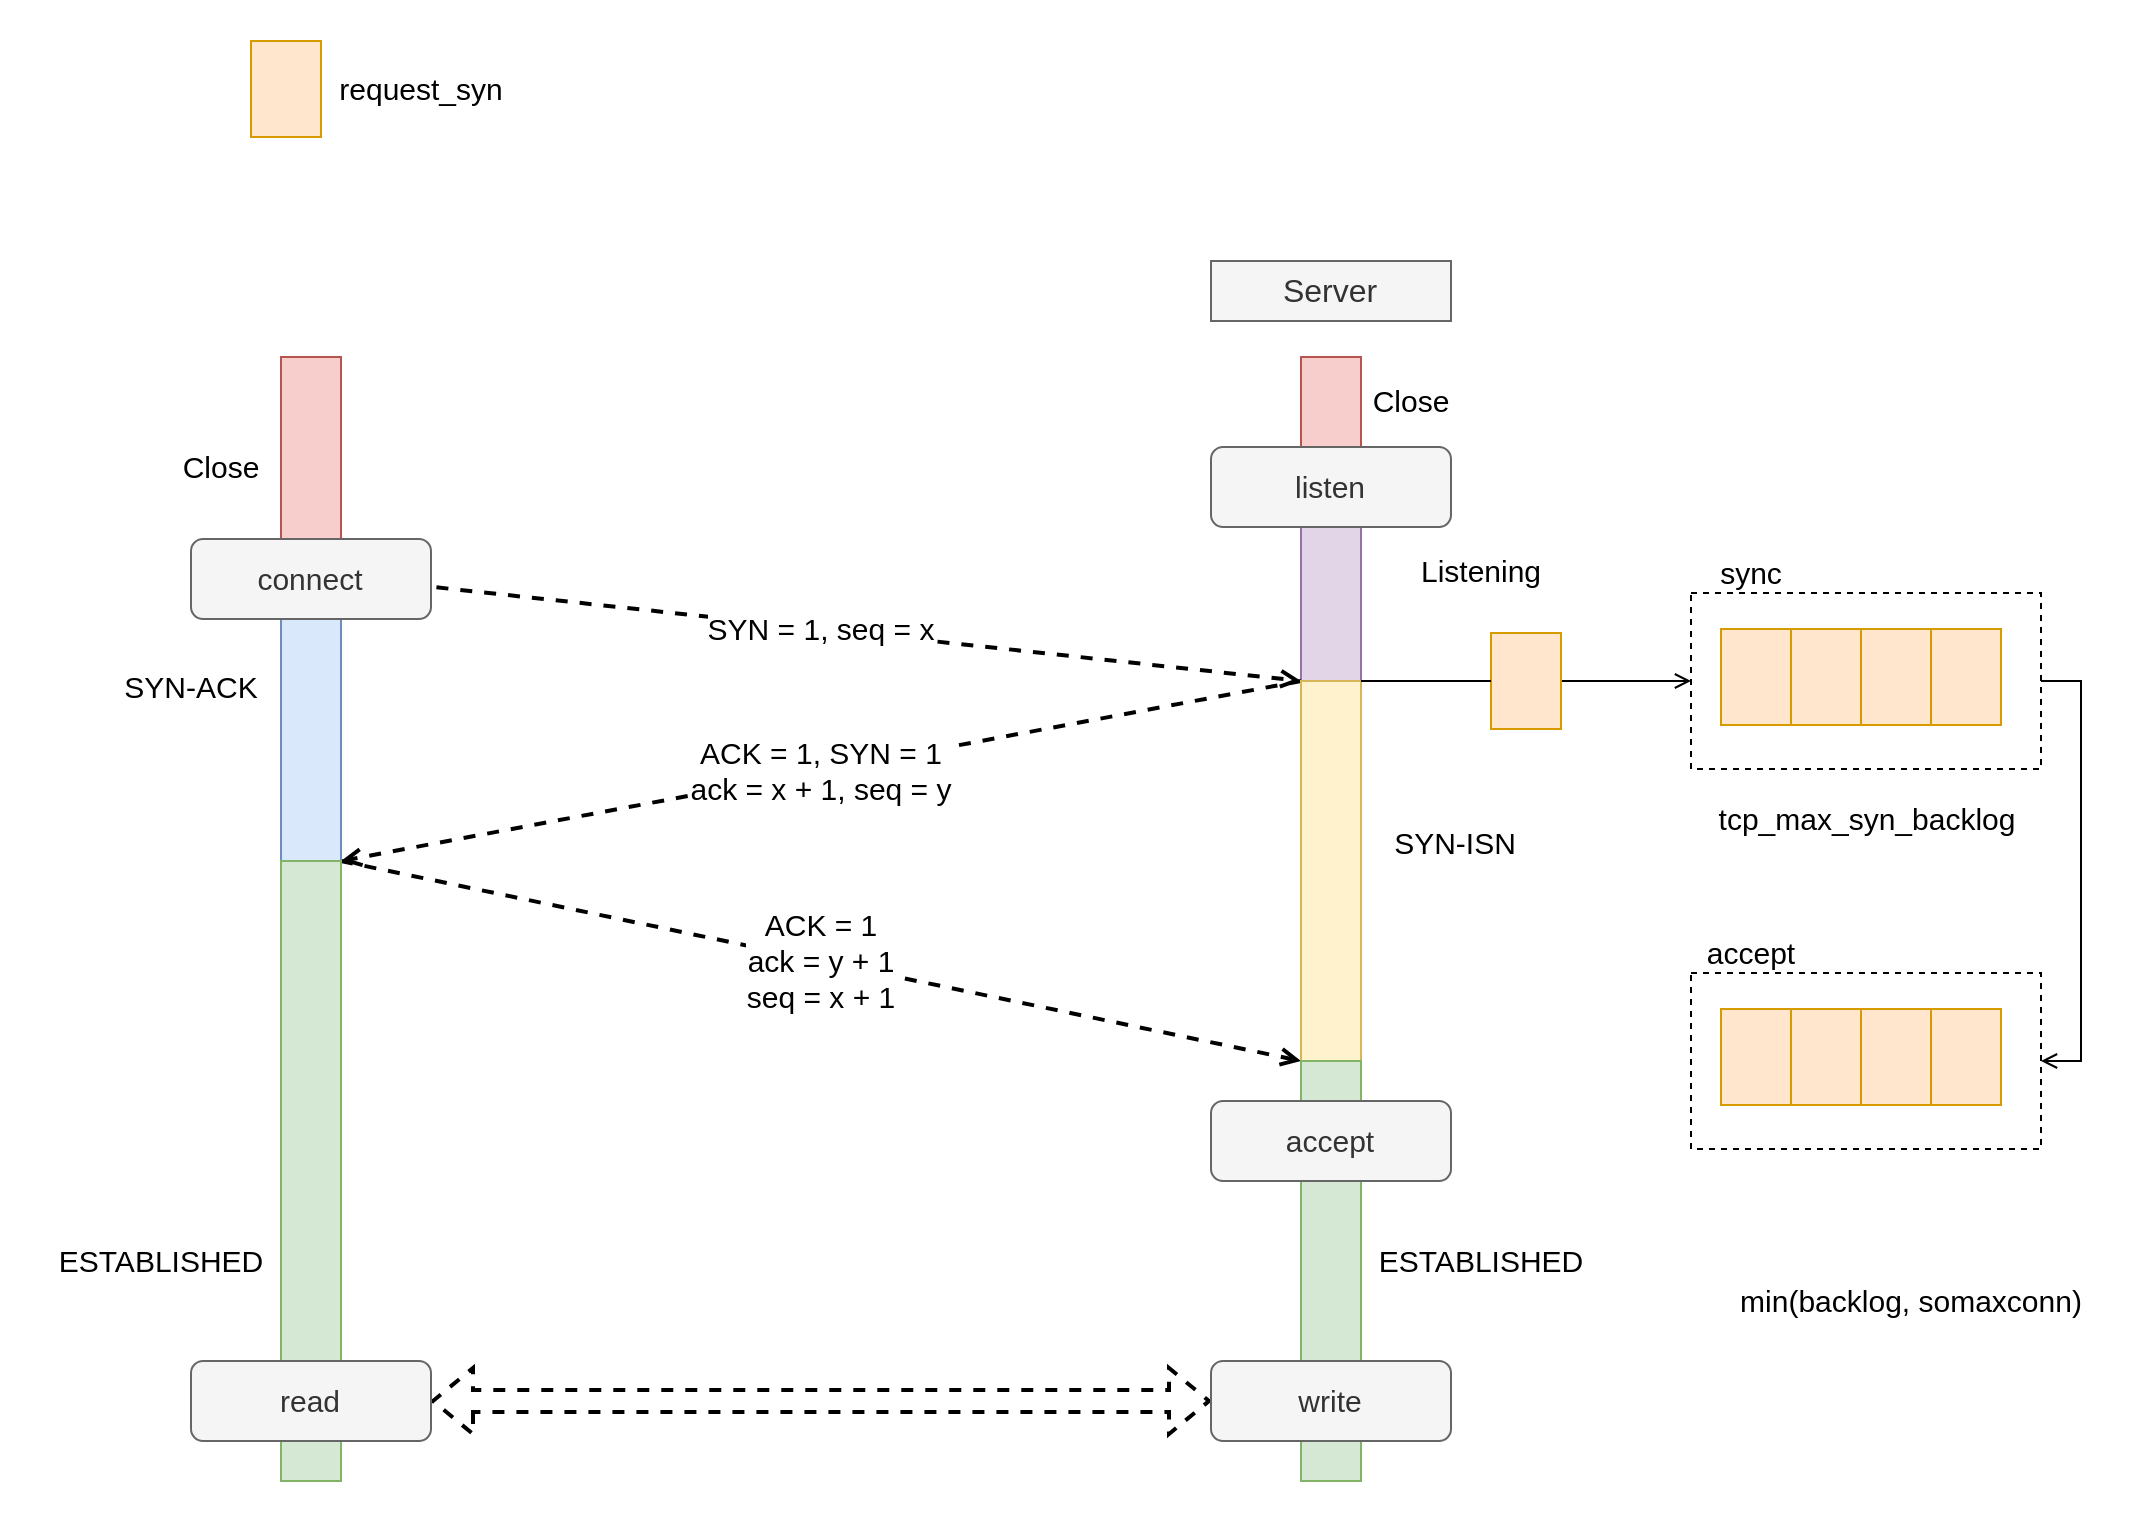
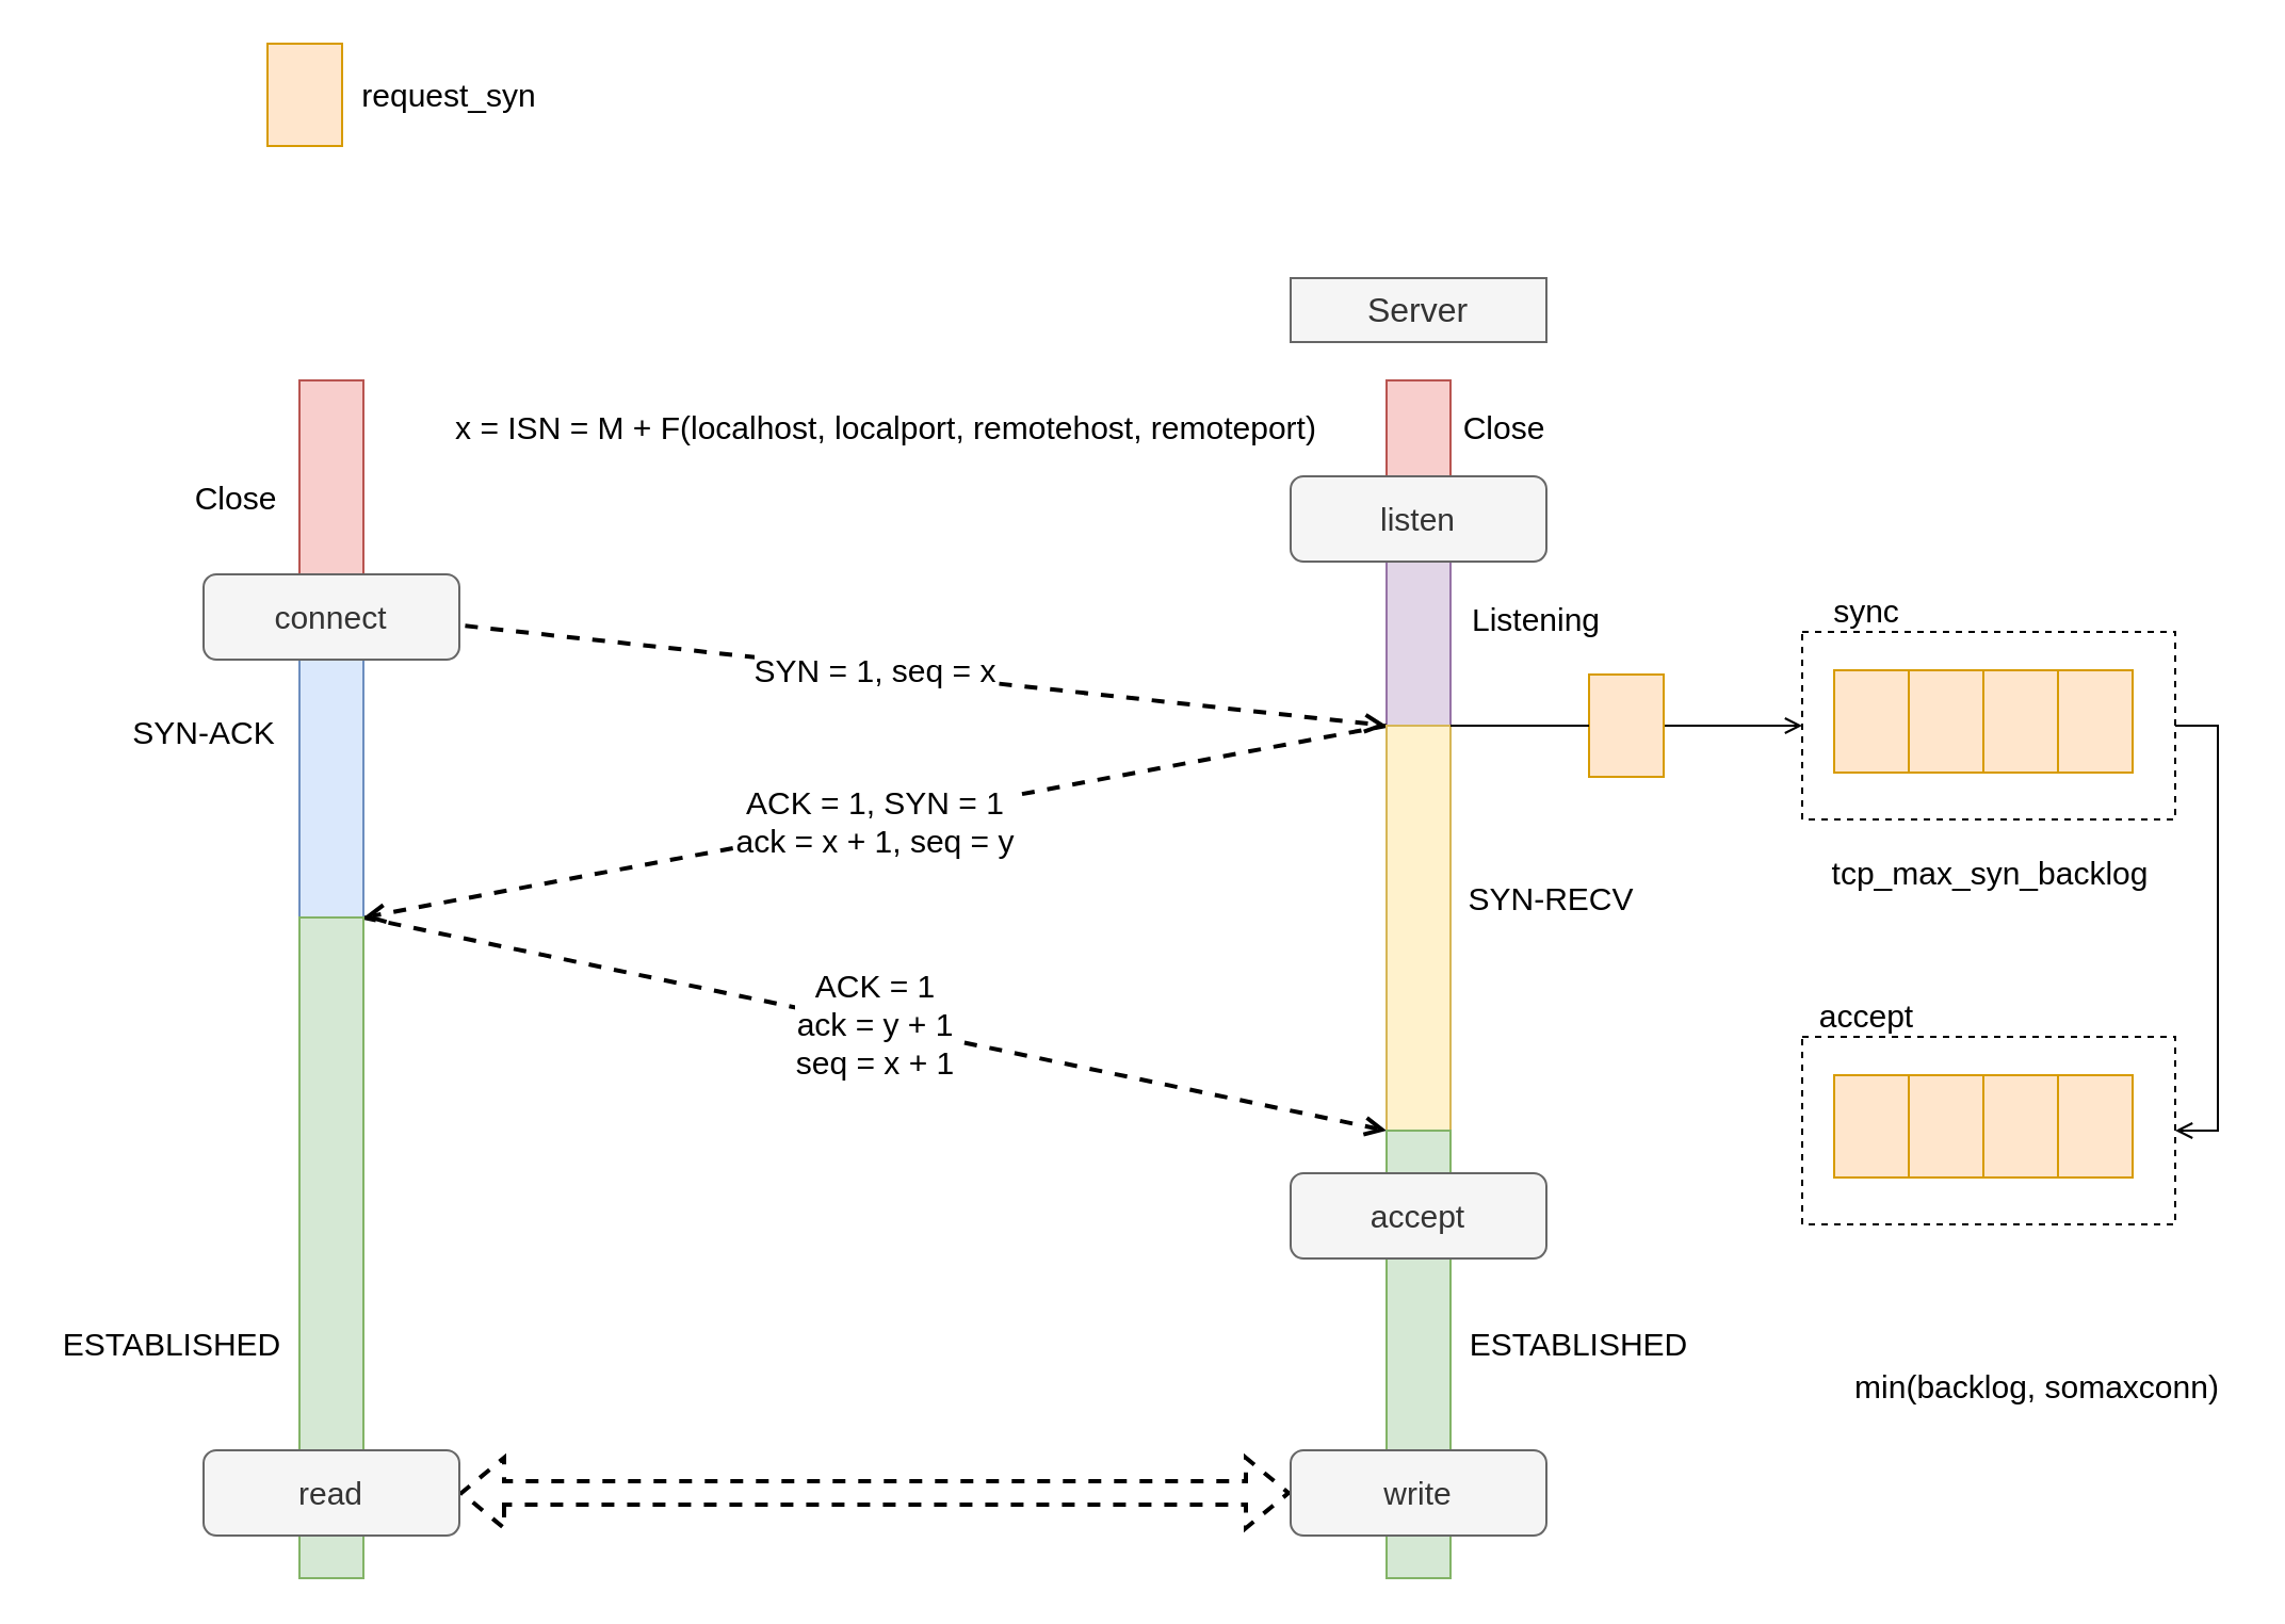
  <mxCell id="0" />
  <mxCell id="1" parent="0" />
  <mxCell id="2" value="" style="rounded=0;whiteSpace=wrap;html=1;strokeWidth=1;fontSize=16;dashed=1;fillColor=none;" vertex="1" parent="1"><mxGeometry x="845" y="296" width="175" height="88" as="geometry" /></mxCell>
  <mxCell id="3" value="" style="rounded=0;whiteSpace=wrap;html=1;strokeWidth=1;fontSize=16;dashed=1;fillColor=none;" vertex="1" parent="1"><mxGeometry x="845" y="486" width="175" height="88" as="geometry" /></mxCell>
  <mxCell id="4" value="Server" style="rounded=0;whiteSpace=wrap;html=1;strokeWidth=1;fontSize=16;fillColor=#f5f5f5;strokeColor=#666666;fontColor=#333333;" vertex="1" parent="1"><mxGeometry x="605" y="130" width="120" height="30" as="geometry" /></mxCell>
  <mxCell id="5" value="" style="rounded=0;whiteSpace=wrap;html=1;strokeWidth=1;fontSize=16;fillColor=#f8cecc;strokeColor=#b85450;" vertex="1" parent="1"><mxGeometry x="140" y="178" width="30" height="110" as="geometry" /></mxCell>
  <mxCell id="6" value="" style="rounded=0;whiteSpace=wrap;html=1;strokeWidth=1;fontSize=16;fillColor=#e1d5e7;strokeColor=#9673a6;" vertex="1" parent="1"><mxGeometry x="650" y="240" width="30" height="100" as="geometry" /></mxCell>
  <mxCell id="7" value="Close" style="text;html=1;align=center;verticalAlign=middle;resizable=0;points=[];autosize=1;strokeColor=none;fillColor=none;fontSize=15;" vertex="1" parent="1"><mxGeometry x="85" y="223" width="50" height="20" as="geometry" /></mxCell>
- <mxCell id="8" value="Listening" style="text;html=1;align=center;verticalAlign=middle;resizable=0;points=[];autosize=1;strokeColor=none;fillColor=none;fontSize=15;" vertex="1" parent="1"><mxGeometry x="700" y="275" width="80" height="20" as="geometry" /></mxCell>
+ <mxCell id="8" value="Listening" style="text;html=1;align=center;verticalAlign=middle;resizable=0;points=[];autosize=1;strokeColor=none;fillColor=none;fontSize=15;" vertex="1" parent="1"><mxGeometry x="680" y="280" width="80" height="20" as="geometry" /></mxCell>
  <mxCell id="9" value="SYN = 1, seq = x" style="rounded=0;orthogonalLoop=1;jettySize=auto;html=1;exitX=1;exitY=0;exitDx=0;exitDy=0;entryX=0;entryY=1;entryDx=0;entryDy=0;fontSize=15;dashed=1;strokeWidth=2;endArrow=open;endFill=0;" edge="1" parent="1" source="11" target="6"><mxGeometry relative="1" as="geometry" /></mxCell>
  <mxCell id="10" value="ACK = 1&lt;br&gt;ack = y + 1&lt;br&gt;seq = x + 1" style="edgeStyle=none;rounded=0;orthogonalLoop=1;jettySize=auto;html=1;exitX=1;exitY=1;exitDx=0;exitDy=0;entryX=0;entryY=1;entryDx=0;entryDy=0;dashed=1;fontSize=15;endArrow=open;endFill=0;strokeWidth=2;" edge="1" parent="1" source="11" target="14"><mxGeometry relative="1" as="geometry" /></mxCell>
  <mxCell id="11" value="" style="rounded=0;whiteSpace=wrap;html=1;strokeWidth=1;fontSize=16;fillColor=#dae8fc;strokeColor=#6c8ebf;" vertex="1" parent="1"><mxGeometry x="140" y="288" width="30" height="142" as="geometry" /></mxCell>
  <mxCell id="12" value="ACK = 1, SYN = 1&lt;br&gt;ack = x + 1, seq = y" style="edgeStyle=none;rounded=0;orthogonalLoop=1;jettySize=auto;html=1;exitX=0;exitY=0;exitDx=0;exitDy=0;entryX=1;entryY=1;entryDx=0;entryDy=0;dashed=1;fontSize=15;endArrow=open;endFill=0;strokeWidth=2;" edge="1" parent="1" source="14" target="11"><mxGeometry relative="1" as="geometry" /></mxCell>
  <mxCell id="13" style="edgeStyle=none;rounded=0;orthogonalLoop=1;jettySize=auto;html=1;exitX=1;exitY=0.5;exitDx=0;exitDy=0;entryX=0;entryY=0.5;entryDx=0;entryDy=0;fontSize=15;startArrow=none;startFill=0;endArrow=open;endFill=0;strokeWidth=1;" edge="1" parent="1" source="43" target="2"><mxGeometry relative="1" as="geometry" /></mxCell>
  <mxCell id="14" value="" style="rounded=0;whiteSpace=wrap;html=1;strokeWidth=1;fontSize=16;fillColor=#fff2cc;strokeColor=#d6b656;" vertex="1" parent="1"><mxGeometry x="650" y="340" width="30" height="190" as="geometry" /></mxCell>
  <mxCell id="15" value="SYN-ACK" style="text;html=1;align=center;verticalAlign=middle;resizable=0;points=[];autosize=1;strokeColor=none;fillColor=none;fontSize=15;" vertex="1" parent="1"><mxGeometry x="50" y="333" width="90" height="20" as="geometry" /></mxCell>
- <mxCell id="16" value="SYN-ISN" style="text;html=1;align=center;verticalAlign=middle;resizable=0;points=[];autosize=1;strokeColor=none;fillColor=none;fontSize=15;" vertex="1" parent="1"><mxGeometry x="682" y="411" width="90" height="20" as="geometry" /></mxCell>
+ <mxCell id="16" value="SYN-RECV" style="text;html=1;align=center;verticalAlign=middle;resizable=0;points=[];autosize=1;strokeColor=none;fillColor=none;fontSize=15;" vertex="1" parent="1"><mxGeometry x="682" y="411" width="90" height="20" as="geometry" /></mxCell>
  <mxCell id="17" value="" style="rounded=0;whiteSpace=wrap;html=1;strokeWidth=1;fontSize=16;fillColor=#d5e8d4;strokeColor=#82b366;" vertex="1" parent="1"><mxGeometry x="140" y="430" width="30" height="310" as="geometry" /></mxCell>
  <mxCell id="18" value="" style="rounded=0;whiteSpace=wrap;html=1;strokeWidth=1;fontSize=16;fillColor=#d5e8d4;strokeColor=#82b366;" vertex="1" parent="1"><mxGeometry x="650" y="530" width="30" height="210" as="geometry" /></mxCell>
  <mxCell id="19" value="ESTABLISHED" style="text;html=1;align=center;verticalAlign=middle;resizable=0;points=[];autosize=1;strokeColor=none;fillColor=none;fontSize=15;" vertex="1" parent="1"><mxGeometry x="20" y="620" width="120" height="20" as="geometry" /></mxCell>
  <mxCell id="20" value="ESTABLISHED" style="text;html=1;align=center;verticalAlign=middle;resizable=0;points=[];autosize=1;strokeColor=none;fillColor=none;fontSize=15;" vertex="1" parent="1"><mxGeometry x="680" y="620" width="120" height="20" as="geometry" /></mxCell>
  <mxCell id="21" value="" style="shape=flexArrow;endArrow=classic;html=1;rounded=0;dashed=1;fontSize=15;strokeWidth=2;entryX=0;entryY=0.5;entryDx=0;entryDy=0;exitX=1;exitY=0.5;exitDx=0;exitDy=0;startArrow=block;" edge="1" parent="1" source="36" target="37"><mxGeometry width="50" height="50" relative="1" as="geometry"><mxPoint x="485" y="580" as="sourcePoint" /><mxPoint x="535" y="530" as="targetPoint" /></mxGeometry></mxCell>
+ <mxCell id="22" value="x = ISN = M + F(localhost, localport, remotehost, remoteport)" style="text;html=1;align=center;verticalAlign=middle;resizable=0;points=[];autosize=1;strokeColor=none;fillColor=none;fontSize=15;" vertex="1" parent="1"><mxGeometry x="205" y="190" width="420" height="20" as="geometry" /></mxCell>
  <mxCell id="23" value="" style="rounded=0;whiteSpace=wrap;html=1;strokeWidth=1;fontSize=16;fillColor=#ffe6cc;strokeColor=#d79b00;" vertex="1" parent="1"><mxGeometry x="125" y="20" width="35" height="48" as="geometry" /></mxCell>
  <mxCell id="24" value="request_syn" style="text;html=1;align=center;verticalAlign=middle;resizable=0;points=[];autosize=1;strokeColor=none;fillColor=none;fontSize=15;" vertex="1" parent="1"><mxGeometry x="160" y="34" width="100" height="20" as="geometry" /></mxCell>
  <mxCell id="25" value="" style="rounded=0;whiteSpace=wrap;html=1;strokeWidth=1;fontSize=16;fillColor=#ffe6cc;strokeColor=#d79b00;" vertex="1" parent="1"><mxGeometry x="860" y="504" width="35" height="48" as="geometry" /></mxCell>
  <mxCell id="26" value="" style="rounded=0;whiteSpace=wrap;html=1;strokeWidth=1;fontSize=16;fillColor=#ffe6cc;strokeColor=#d79b00;" vertex="1" parent="1"><mxGeometry x="895" y="504" width="35" height="48" as="geometry" /></mxCell>
  <mxCell id="27" value="" style="rounded=0;whiteSpace=wrap;html=1;strokeWidth=1;fontSize=16;fillColor=#ffe6cc;strokeColor=#d79b00;" vertex="1" parent="1"><mxGeometry x="930" y="504" width="35" height="48" as="geometry" /></mxCell>
  <mxCell id="28" value="" style="rounded=0;whiteSpace=wrap;html=1;strokeWidth=1;fontSize=16;fillColor=#ffe6cc;strokeColor=#d79b00;" vertex="1" parent="1"><mxGeometry x="965" y="504" width="35" height="48" as="geometry" /></mxCell>
  <mxCell id="29" value="accept" style="text;html=1;align=center;verticalAlign=middle;resizable=0;points=[];autosize=1;strokeColor=none;fillColor=none;fontSize=15;" vertex="1" parent="1"><mxGeometry x="845" y="466" width="60" height="20" as="geometry" /></mxCell>
  <mxCell id="30" value="" style="rounded=0;whiteSpace=wrap;html=1;strokeWidth=1;fontSize=16;fillColor=#ffe6cc;strokeColor=#d79b00;" vertex="1" parent="1"><mxGeometry x="860" y="314" width="35" height="48" as="geometry" /></mxCell>
  <mxCell id="31" value="" style="rounded=0;whiteSpace=wrap;html=1;strokeWidth=1;fontSize=16;fillColor=#ffe6cc;strokeColor=#d79b00;" vertex="1" parent="1"><mxGeometry x="895" y="314" width="35" height="48" as="geometry" /></mxCell>
  <mxCell id="32" value="" style="rounded=0;whiteSpace=wrap;html=1;strokeWidth=1;fontSize=16;fillColor=#ffe6cc;strokeColor=#d79b00;" vertex="1" parent="1"><mxGeometry x="930" y="314" width="35" height="48" as="geometry" /></mxCell>
  <mxCell id="33" value="" style="rounded=0;whiteSpace=wrap;html=1;strokeWidth=1;fontSize=16;fillColor=#ffe6cc;strokeColor=#d79b00;" vertex="1" parent="1"><mxGeometry x="965" y="314" width="35" height="48" as="geometry" /></mxCell>
  <mxCell id="34" style="edgeStyle=orthogonalEdgeStyle;rounded=0;orthogonalLoop=1;jettySize=auto;html=1;exitX=1;exitY=0.5;exitDx=0;exitDy=0;entryX=1;entryY=0.5;entryDx=0;entryDy=0;fontSize=15;startArrow=none;startFill=0;endArrow=open;endFill=0;strokeWidth=1;" edge="1" parent="1" source="2" target="3"><mxGeometry relative="1" as="geometry" /></mxCell>
  <mxCell id="35" value="sync" style="text;html=1;align=center;verticalAlign=middle;resizable=0;points=[];autosize=1;strokeColor=none;fillColor=none;fontSize=15;" vertex="1" parent="1"><mxGeometry x="850" y="276" width="50" height="20" as="geometry" /></mxCell>
  <mxCell id="36" value="read" style="rounded=1;whiteSpace=wrap;html=1;fontSize=15;fillColor=#f5f5f5;strokeColor=#666666;fontColor=#333333;" vertex="1" parent="1"><mxGeometry x="95" y="680" width="120" height="40" as="geometry" /></mxCell>
  <mxCell id="37" value="write" style="rounded=1;whiteSpace=wrap;html=1;fontSize=15;fillColor=#f5f5f5;strokeColor=#666666;fontColor=#333333;" vertex="1" parent="1"><mxGeometry x="605" y="680" width="120" height="40" as="geometry" /></mxCell>
  <mxCell id="38" value="accept" style="rounded=1;whiteSpace=wrap;html=1;fontSize=15;fillColor=#f5f5f5;strokeColor=#666666;fontColor=#333333;" vertex="1" parent="1"><mxGeometry x="605" y="550" width="120" height="40" as="geometry" /></mxCell>
  <mxCell id="39" value="connect" style="rounded=1;whiteSpace=wrap;html=1;fontSize=15;fillColor=#f5f5f5;strokeColor=#666666;fontColor=#333333;" vertex="1" parent="1"><mxGeometry x="95" y="269" width="120" height="40" as="geometry" /></mxCell>
  <mxCell id="40" value="" style="rounded=0;whiteSpace=wrap;html=1;strokeWidth=1;fontSize=16;fillColor=#f8cecc;strokeColor=#b85450;" vertex="1" parent="1"><mxGeometry x="650" y="178" width="30" height="62" as="geometry" /></mxCell>
  <mxCell id="41" value="listen" style="rounded=1;whiteSpace=wrap;html=1;fontSize=15;fillColor=#f5f5f5;strokeColor=#666666;fontColor=#333333;" vertex="1" parent="1"><mxGeometry x="605" y="223" width="120" height="40" as="geometry" /></mxCell>
  <mxCell id="42" value="Close" style="text;html=1;align=center;verticalAlign=middle;resizable=0;points=[];autosize=1;strokeColor=none;fillColor=none;fontSize=15;" vertex="1" parent="1"><mxGeometry x="680" y="190" width="50" height="20" as="geometry" /></mxCell>
  <mxCell id="43" value="" style="rounded=0;whiteSpace=wrap;html=1;strokeWidth=1;fontSize=16;fillColor=#ffe6cc;strokeColor=#d79b00;" vertex="1" parent="1"><mxGeometry x="745" y="316" width="35" height="48" as="geometry" /></mxCell>
  <mxCell id="44" value="" style="edgeStyle=none;rounded=0;orthogonalLoop=1;jettySize=auto;html=1;exitX=1;exitY=0;exitDx=0;exitDy=0;entryX=0;entryY=0.5;entryDx=0;entryDy=0;fontSize=15;startArrow=none;startFill=0;endArrow=none;endFill=0;strokeWidth=1;" edge="1" parent="1" source="14" target="43"><mxGeometry relative="1" as="geometry"><mxPoint x="680" y="340" as="sourcePoint" /><mxPoint x="845" y="340" as="targetPoint" /></mxGeometry></mxCell>
  <mxCell id="45" value="tcp_max_syn_backlog" style="text;html=1;align=center;verticalAlign=middle;resizable=0;points=[];autosize=1;strokeColor=none;fillColor=none;fontSize=15;" vertex="1" parent="1"><mxGeometry x="852.5" y="399" width="160" height="20" as="geometry" /></mxCell>
  <mxCell id="46" value="min(backlog, somaxconn)" style="text;html=1;align=center;verticalAlign=middle;resizable=0;points=[];autosize=1;strokeColor=none;fillColor=none;fontSize=15;" vertex="1" parent="1"><mxGeometry x="860" y="640" width="190" height="20" as="geometry" /></mxCell>
